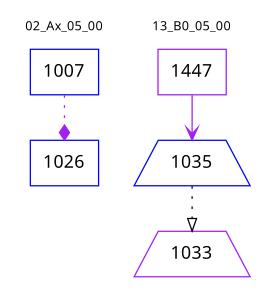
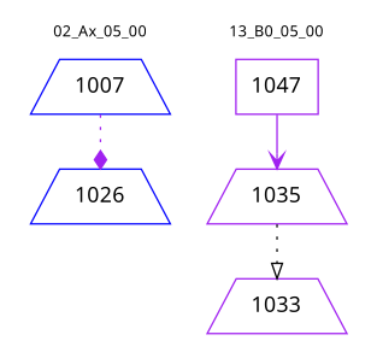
  digraph {
    fontname="Noto Sans"
    node [color=blue fontname="Noto Sans" shape=trapezium]
    edge [color=purple fontname="Noto Sans" style=dotted]
-   n1 [label=1007 shape=box]
-   n2 [label=1026 shape=box]
-   n3 [color=purple label=1447 shape=box]
-   n4 [label=1035]
+   n1 [label=1007]
+   n2 [label=1026]
+   n3 [color=purple label=1047 shape=box]
+   n4 [color=purple label=1035]
    n5 [color=purple label=1033]
    subgraph cluster_1 {
      color=white
      fontsize=10
      label="02_Ax_05_00"
      n1
      n2
    }
    subgraph cluster_2 {
      color=white
      fontsize=10
      label="13_B0_05_00"
      n3
      n4
      n5
    }
    n1 -> n2 [arrowhead=diamond]
    n3 -> n4 [arrowhead=vee style=solid]
    n4 -> n5 [arrowhead=onormal color=black]
  }
